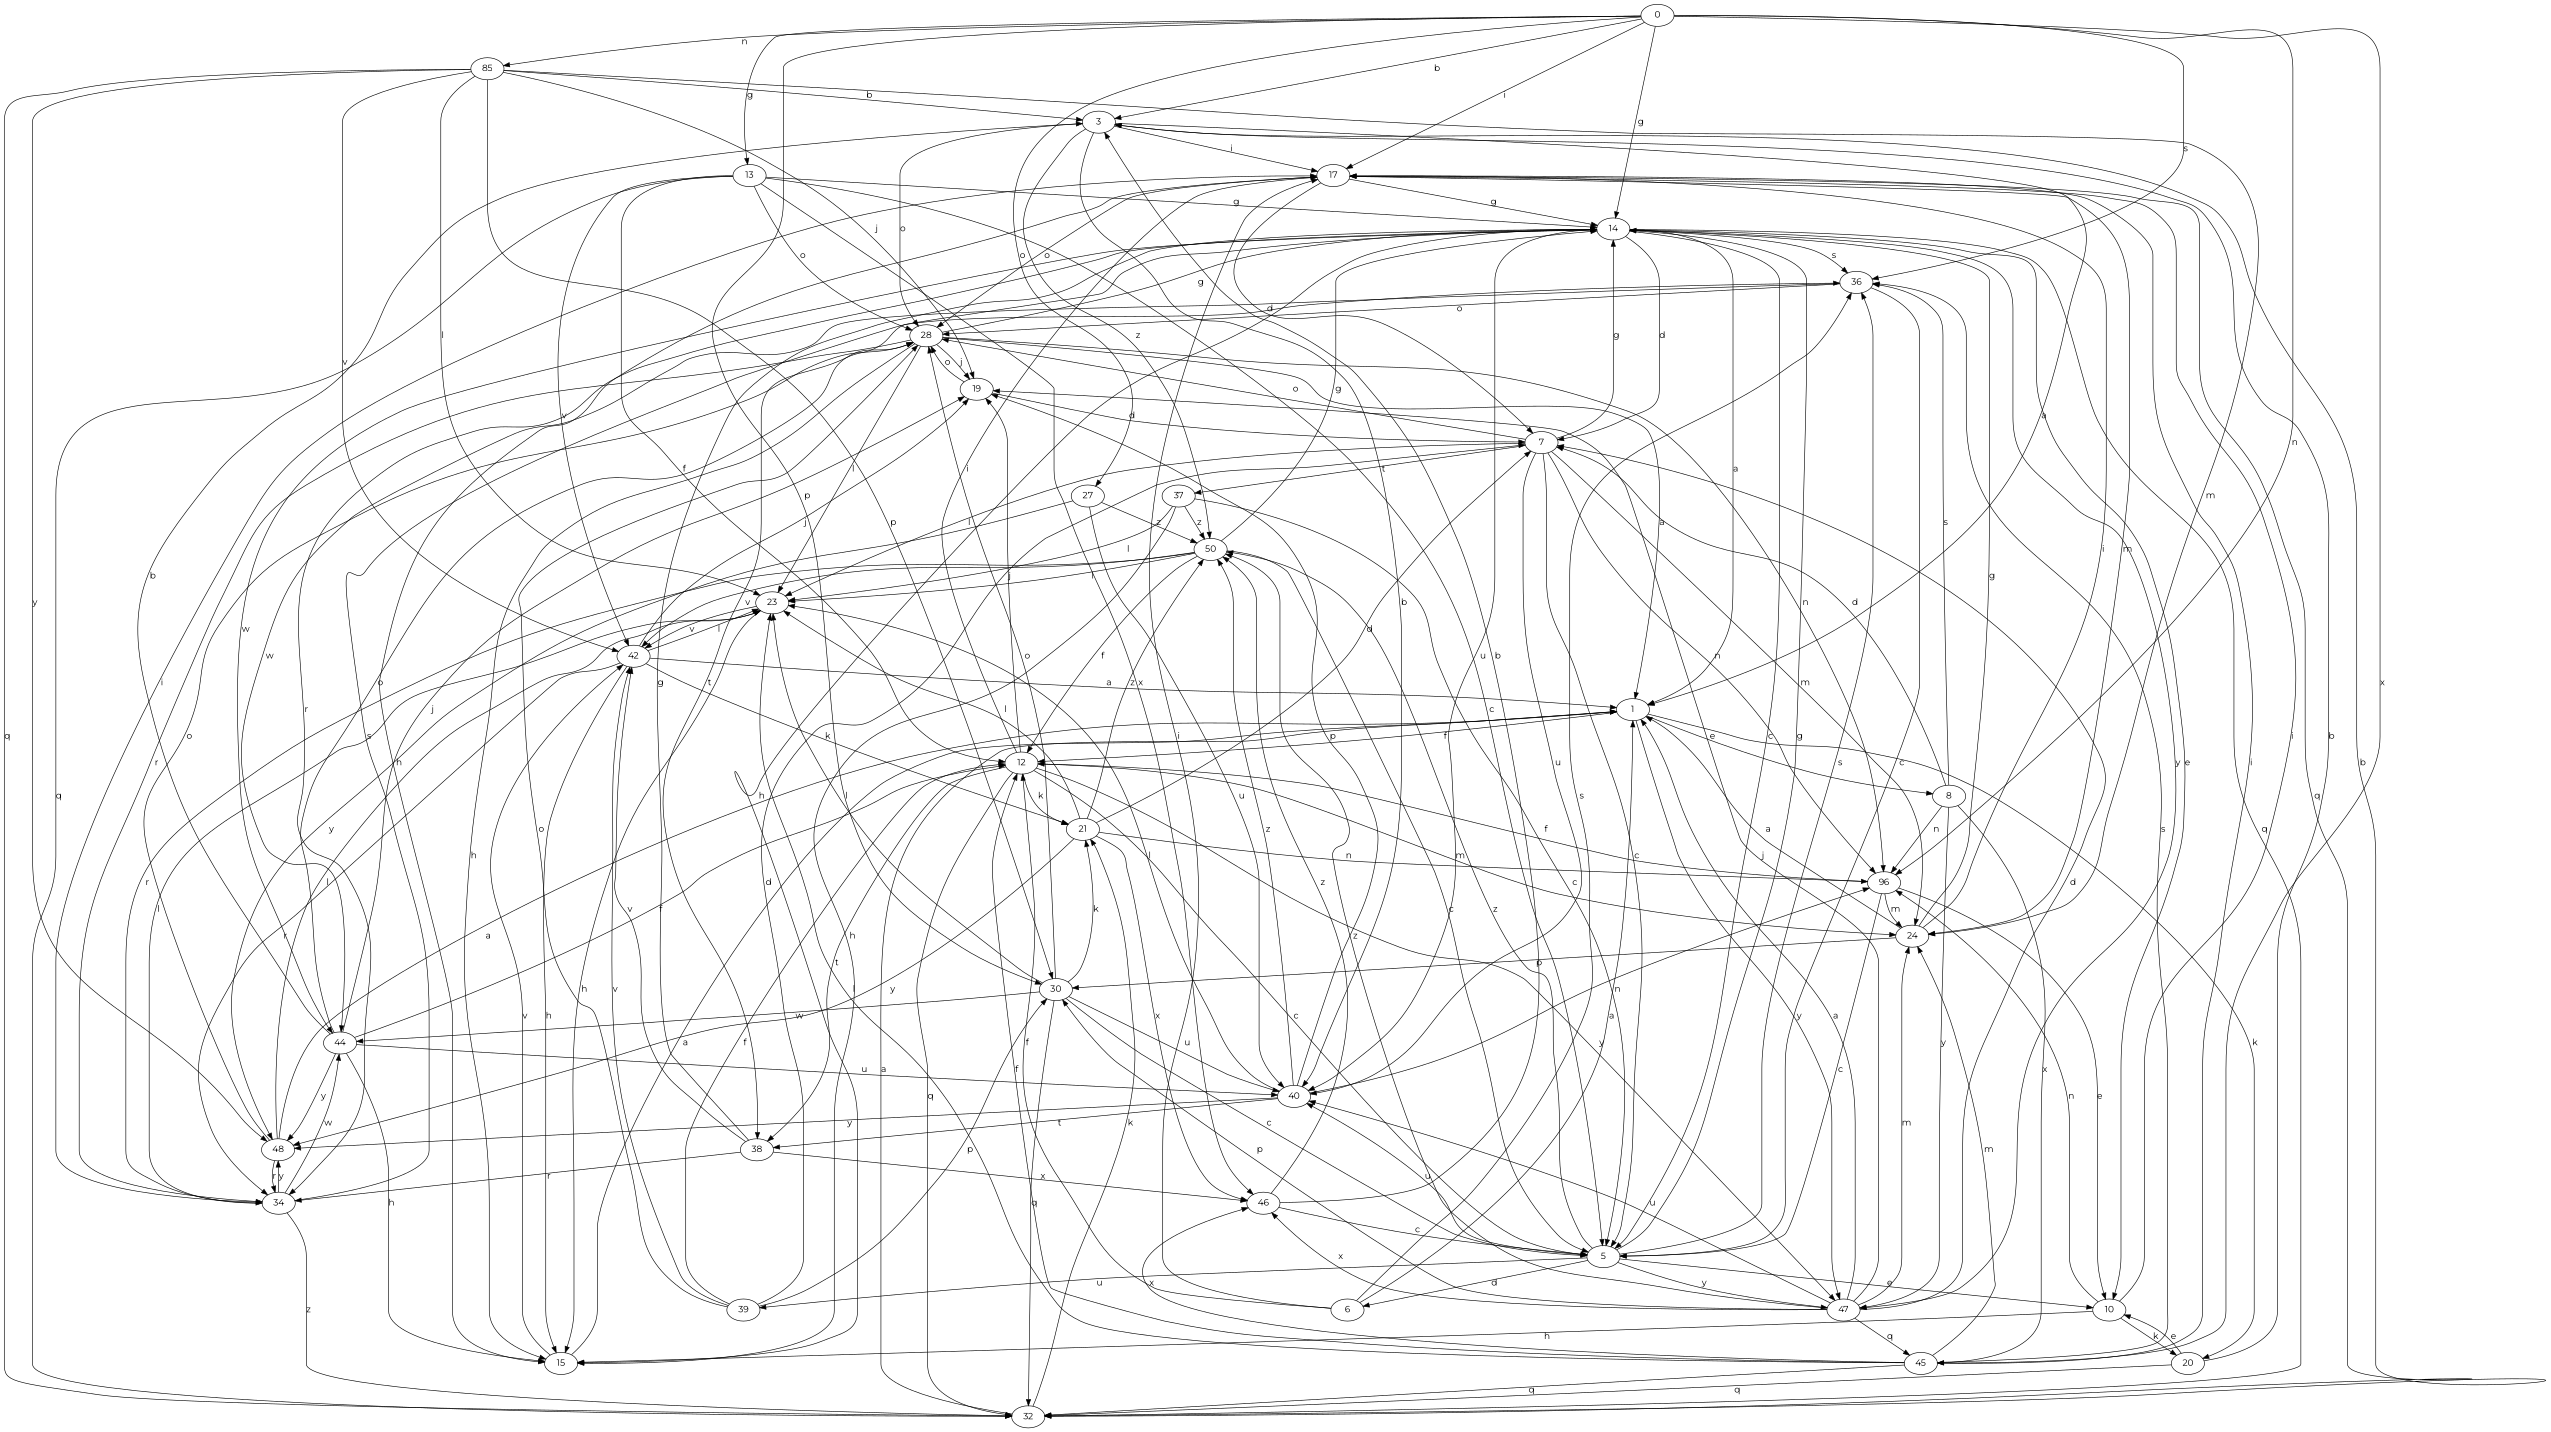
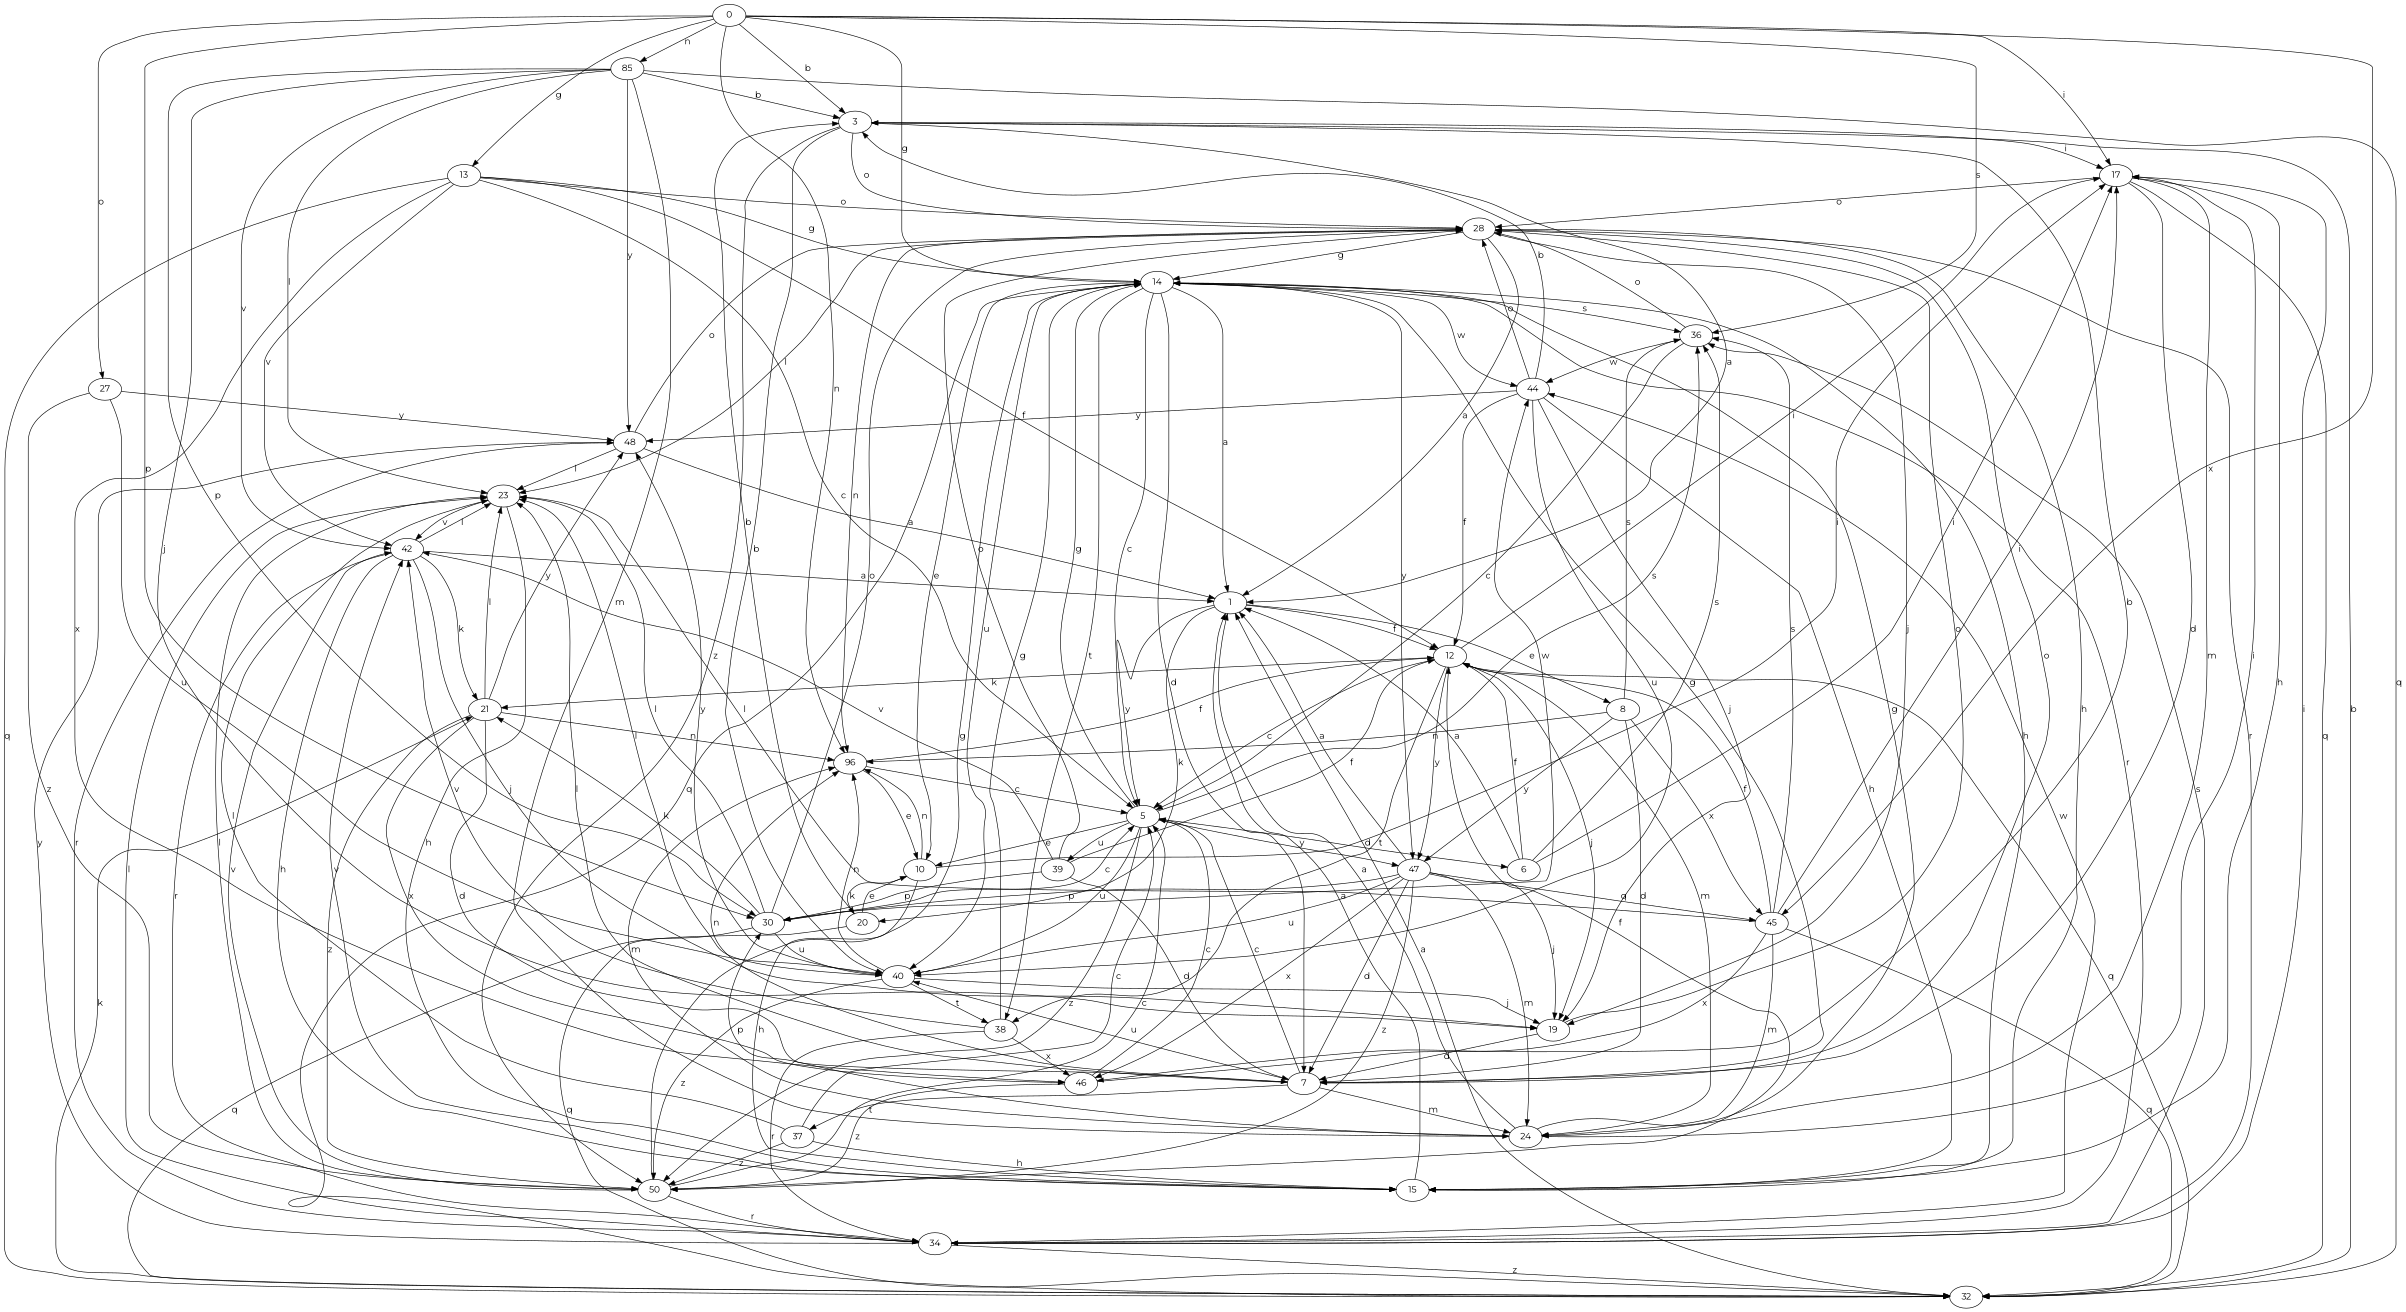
  strict digraph {
    fontname=Montserrat
    node [fontname=Montserrat]
    edge [fontname=Montserrat]
    0
    3
    13
    14
    17
    n6 [label=85]
    n7 [label=96]
    27
    30
    36
    45
    28
    1
    50
    40
    12
    5
    32
    42
    46
    47
    10
    7
    15
    38
    34
    44
    24
    23
    19
    48
    21
    8
    20
    6
    39
    37
    0 -> 3 [label=b]
    0 -> 13 [label=g]
    0 -> 14 [label=g]
    0 -> 17 [label=i]
    0 -> n6 [label=n]
    0 -> n7 [label=n]
    0 -> 27 [label=o]
    0 -> 30 [label=p]
    0 -> 36 [label=s]
    0 -> 45 [label=x]
    3 -> 17 [label=i]
    3 -> 28 [label=o]
    3 -> 1 [label=a]
    3 -> 50 [label=z]
    3 -> 40 [label=b]
    13 -> 14 [label=g]
    13 -> 28 [label=o]
    13 -> 12 [label=f]
    13 -> 5 [label=c]
    13 -> 32 [label=q]
    13 -> 42 [label=v]
    13 -> 46 [label=x]
    14 -> 36 [label=s]
    14 -> 1 [label=a]
    14 -> 40 [label=u]
    14 -> 5 [label=c]
    14 -> 32 [label=q]
    14 -> 47 [label=y]
    14 -> 10 [label=e]
    14 -> 7 [label=d]
    14 -> 15 [label=h]
    14 -> 38 [label=t]
    14 -> 34 [label=r]
    14 -> 44 [label=w]
-   17 -> 14 [label=g]
    17 -> 28 [label=o]
    17 -> 32 [label=q]
    17 -> 7 [label=d]
    17 -> 15 [label=h]
    17 -> 24 [label=m]
    n6 -> 3 [label=b]
    n6 -> 30 [label=p]
    n6 -> 32 [label=q]
    n6 -> 42 [label=v]
    n6 -> 24 [label=m]
    n6 -> 23 [label=l]
    n6 -> 19 [label=j]
    n6 -> 48 [label=y]
    n7 -> 12 [label=f]
    n7 -> 5 [label=c]
    n7 -> 10 [label=e]
-   n7 -> 24 [label=m]
+   24 -> n7 [label=m]
    27 -> 50 [label=z]
    27 -> 40 [label=u]
    27 -> 48 [label=y]
    30 -> 28 [label=o]
    30 -> 40 [label=u]
    30 -> 5 [label=c]
    30 -> 32 [label=q]
    30 -> 44 [label=w]
    30 -> 23 [label=l]
    30 -> 21 [label=k]
    36 -> 28 [label=o]
    36 -> 5 [label=c]
    36 -> 44 [label=w]
    45 -> 17 [label=i]
    45 -> 36 [label=s]
    45 -> 12 [label=f]
    45 -> 32 [label=q]
    45 -> 46 [label=x]
    45 -> 24 [label=m]
    45 -> 23 [label=l]
    28 -> 14 [label=g]
    28 -> n7 [label=n]
    28 -> 1 [label=a]
    28 -> 15 [label=h]
    28 -> 34 [label=r]
    28 -> 23 [label=l]
    28 -> 19 [label=j]
    1 -> 12 [label=f]
-   1 -> 47 [label=y]
+   1 -> 5 [label=y]
    1 -> 8 [label=e]
    1 -> 20 [label=k]
    50 -> 14 [label=g]
    50 -> 12 [label=f]
    50 -> 5 [label=c]
    50 -> 42 [label=v]
    50 -> 34 [label=r]
    50 -> 23 [label=l]
    40 -> n7 [label=n]
    40 -> 50 [label=z]
    40 -> 38 [label=t]
    40 -> 23 [label=l]
-   40 -> 19 [label=p]
+   40 -> 19 [label=j]
    40 -> 48 [label=y]
    12 -> 17 [label=i]
    12 -> 5 [label=c]
    12 -> 32 [label=q]
    12 -> 47 [label=y]
    12 -> 38 [label=t]
    12 -> 24 [label=m]
    12 -> 19 [label=j]
    12 -> 21 [label=k]
    5 -> 14 [label=g]
    5 -> 36 [label=s]
    5 -> 50 [label=z]
    5 -> 40 [label=u]
    5 -> 47 [label=y]
    5 -> 10 [label=e]
    5 -> 6 [label=d]
    5 -> 39 [label=u]
    32 -> 3 [label=b]
    32 -> 1 [label=a]
    32 -> 21 [label=k]
    42 -> 1 [label=a]
    42 -> 15 [label=h]
    42 -> 34 [label=r]
    42 -> 23 [label=l]
    42 -> 19 [label=j]
    42 -> 21 [label=k]
    46 -> 3 [label=b]
    46 -> 50 [label=z]
    46 -> 5 [label=c]
    47 -> 30 [label=p]
    47 -> 45 [label=q]
    47 -> 1 [label=a]
    47 -> 50 [label=z]
    47 -> 40 [label=u]
    47 -> 46 [label=x]
    47 -> 7 [label=d]
    47 -> 24 [label=m]
    47 -> 19 [label=j]
    10 -> 17 [label=i]
    10 -> n7 [label=n]
    10 -> 15 [label=h]
    10 -> 20 [label=k]
    7 -> 14 [label=g]
    7 -> n7 [label=n]
    7 -> 28 [label=o]
    7 -> 40 [label=u]
    7 -> 5 [label=c]
    7 -> 24 [label=m]
    7 -> 23 [label=l]
    7 -> 37 [label=t]
    15 -> 1 [label=a]
    15 -> 42 [label=v]
    38 -> 14 [label=g]
    38 -> 42 [label=v]
    38 -> 46 [label=x]
    38 -> 34 [label=r]
    34 -> 17 [label=i]
    34 -> 36 [label=s]
    34 -> 32 [label=z]
    34 -> 44 [label=w]
    34 -> 23 [label=l]
    34 -> 48 [label=y]
    44 -> 3 [label=b]
    44 -> 28 [label=o]
    44 -> 40 [label=u]
    44 -> 12 [label=f]
    44 -> 15 [label=h]
    44 -> 19 [label=j]
    44 -> 48 [label=y]
    24 -> 14 [label=g]
    24 -> 17 [label=i]
    24 -> 30 [label=p]
    24 -> 1 [label=a]
    23 -> 42 [label=v]
    23 -> 15 [label=h]
    19 -> 28 [label=o]
    19 -> 7 [label=d]
    48 -> 28 [label=o]
    48 -> 1 [label=a]
    48 -> 34 [label=r]
    48 -> 23 [label=l]
    21 -> n7 [label=n]
    21 -> 50 [label=z]
    21 -> 46 [label=x]
    21 -> 7 [label=d]
    21 -> 23 [label=l]
    21 -> 48 [label=y]
    8 -> n7 [label=n]
    8 -> 36 [label=s]
    8 -> 45 [label=x]
    8 -> 47 [label=y]
    8 -> 7 [label=d]
    20 -> 3 [label=b]
    20 -> 32 [label=q]
    20 -> 10 [label=e]
    6 -> 17 [label=i]
    6 -> 36 [label=s]
    6 -> 1 [label=a]
    6 -> 12 [label=f]
    39 -> 30 [label=p]
    39 -> 28 [label=o]
    39 -> 12 [label=f]
    39 -> 42 [label=v]
    39 -> 7 [label=d]
    37 -> 50 [label=z]
    37 -> 5 [label=c]
    37 -> 15 [label=h]
    37 -> 23 [label=l]
  }
